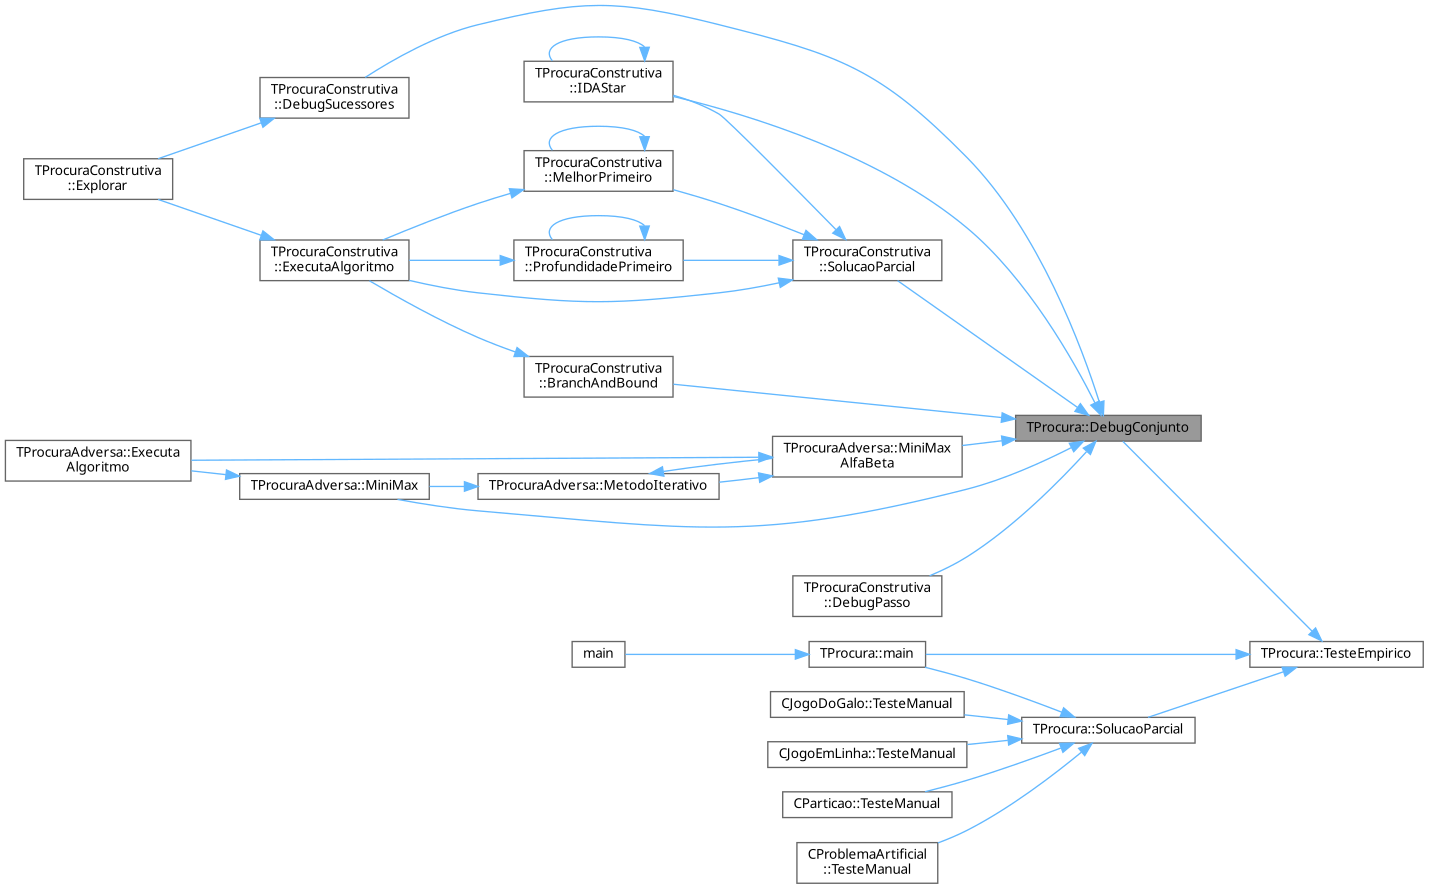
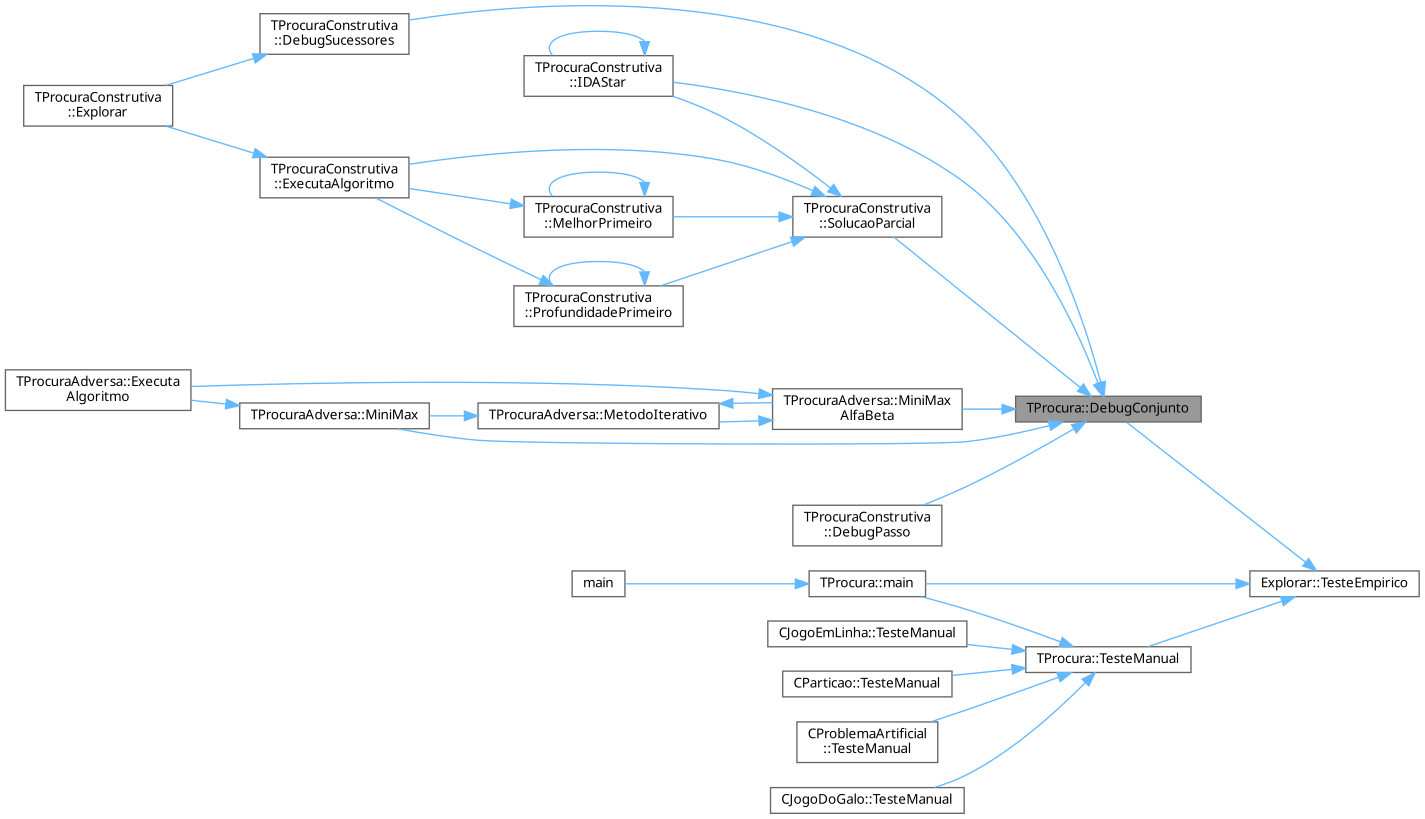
  digraph {
    fontname="Noto Sans"
    rankdir=RL
    node [color=grey40 fillcolor=white fontname="Noto Sans" fontsize=10 shape=box style=filled]
    edge [color=steelblue1 dir=back fontname="Noto Sans" fontsize=10 labelfontname=Helvetica labelfontsize=10 style=solid]
    n1 [color=gray40 fillcolor=grey60 fontcolor=black height=0.2 label="TProcura::DebugConjunto" width=0.4]
-   n2 [height=0.2 label="TProcuraConstrutiva\l::BranchAndBound" width=0.4]
    n3 [height=0.2 label="TProcuraConstrutiva\l::DebugPasso" width=0.4]
    n4 [height=0.2 label="TProcuraConstrutiva\l::DebugSucessores" width=0.4]
    n5 [height=0.2 label="TProcuraConstrutiva\l::IDAStar" width=0.4]
    n6 [height=0.2 label="TProcuraAdversa::MiniMax" width=0.4]
    n7 [height=0.2 label="TProcuraAdversa::MiniMax\lAlfaBeta" width=0.4]
    n8 [height=0.2 label="TProcuraConstrutiva\l::SolucaoParcial" width=0.4]
    n9 [height=0.2 label="TProcuraConstrutiva\l::ExecutaAlgoritmo" width=0.4]
    n10 [height=0.2 label="TProcuraConstrutiva\l::Explorar" width=0.4]
    n11 [height=0.2 label="TProcuraAdversa::Executa\lAlgoritmo" width=0.4]
    n12 [height=0.2 label="TProcuraAdversa::MetodoIterativo" width=0.4]
    n13 [height=0.2 label="TProcuraConstrutiva\l::MelhorPrimeiro" width=0.4]
    n14 [height=0.2 label="TProcuraConstrutiva\l::ProfundidadePrimeiro" width=0.4]
-   n15 [height=0.2 label="TProcura::TesteEmpirico" width=0.4]
+   n15 [height=0.2 label="Explorar::TesteEmpirico" width=0.4]
    n16 [height=0.2 label="TProcura::main" width=0.4]
-   n17 [height=0.2 label="TProcura::SolucaoParcial" width=0.4]
+   n17 [height=0.2 label="TProcura::TesteManual" width=0.4]
    n18 [height=0.2 label=main width=0.4]
    n19 [height=0.2 label="CJogoDoGalo::TesteManual" width=0.4]
    n20 [height=0.2 label="CJogoEmLinha::TesteManual" width=0.4]
    n21 [height=0.2 label="CParticao::TesteManual" width=0.4]
    n22 [height=0.2 label="CProblemaArtificial\l::TesteManual" width=0.4]
-   n1 -> n2
    n1 -> n3
    n1 -> n4
    n1 -> n5
    n1 -> n6
    n1 -> n7
    n1 -> n8
-   n2 -> n9
    n4 -> n10
    n5 -> n5
    n6 -> n11
    n7 -> n11
    n7 -> n12
    n8 -> n5
    n8 -> n9
    n8 -> n13
    n8 -> n14
    n9 -> n10
    n12 -> n6
    n12 -> n7
    n13 -> n9
    n13 -> n13
    n14 -> n9
    n14 -> n14
    n15 -> n1
    n15 -> n16
    n15 -> n17
    n16 -> n18
    n17 -> n16
    n17 -> n19
    n17 -> n20
    n17 -> n21
    n17 -> n22
  }
